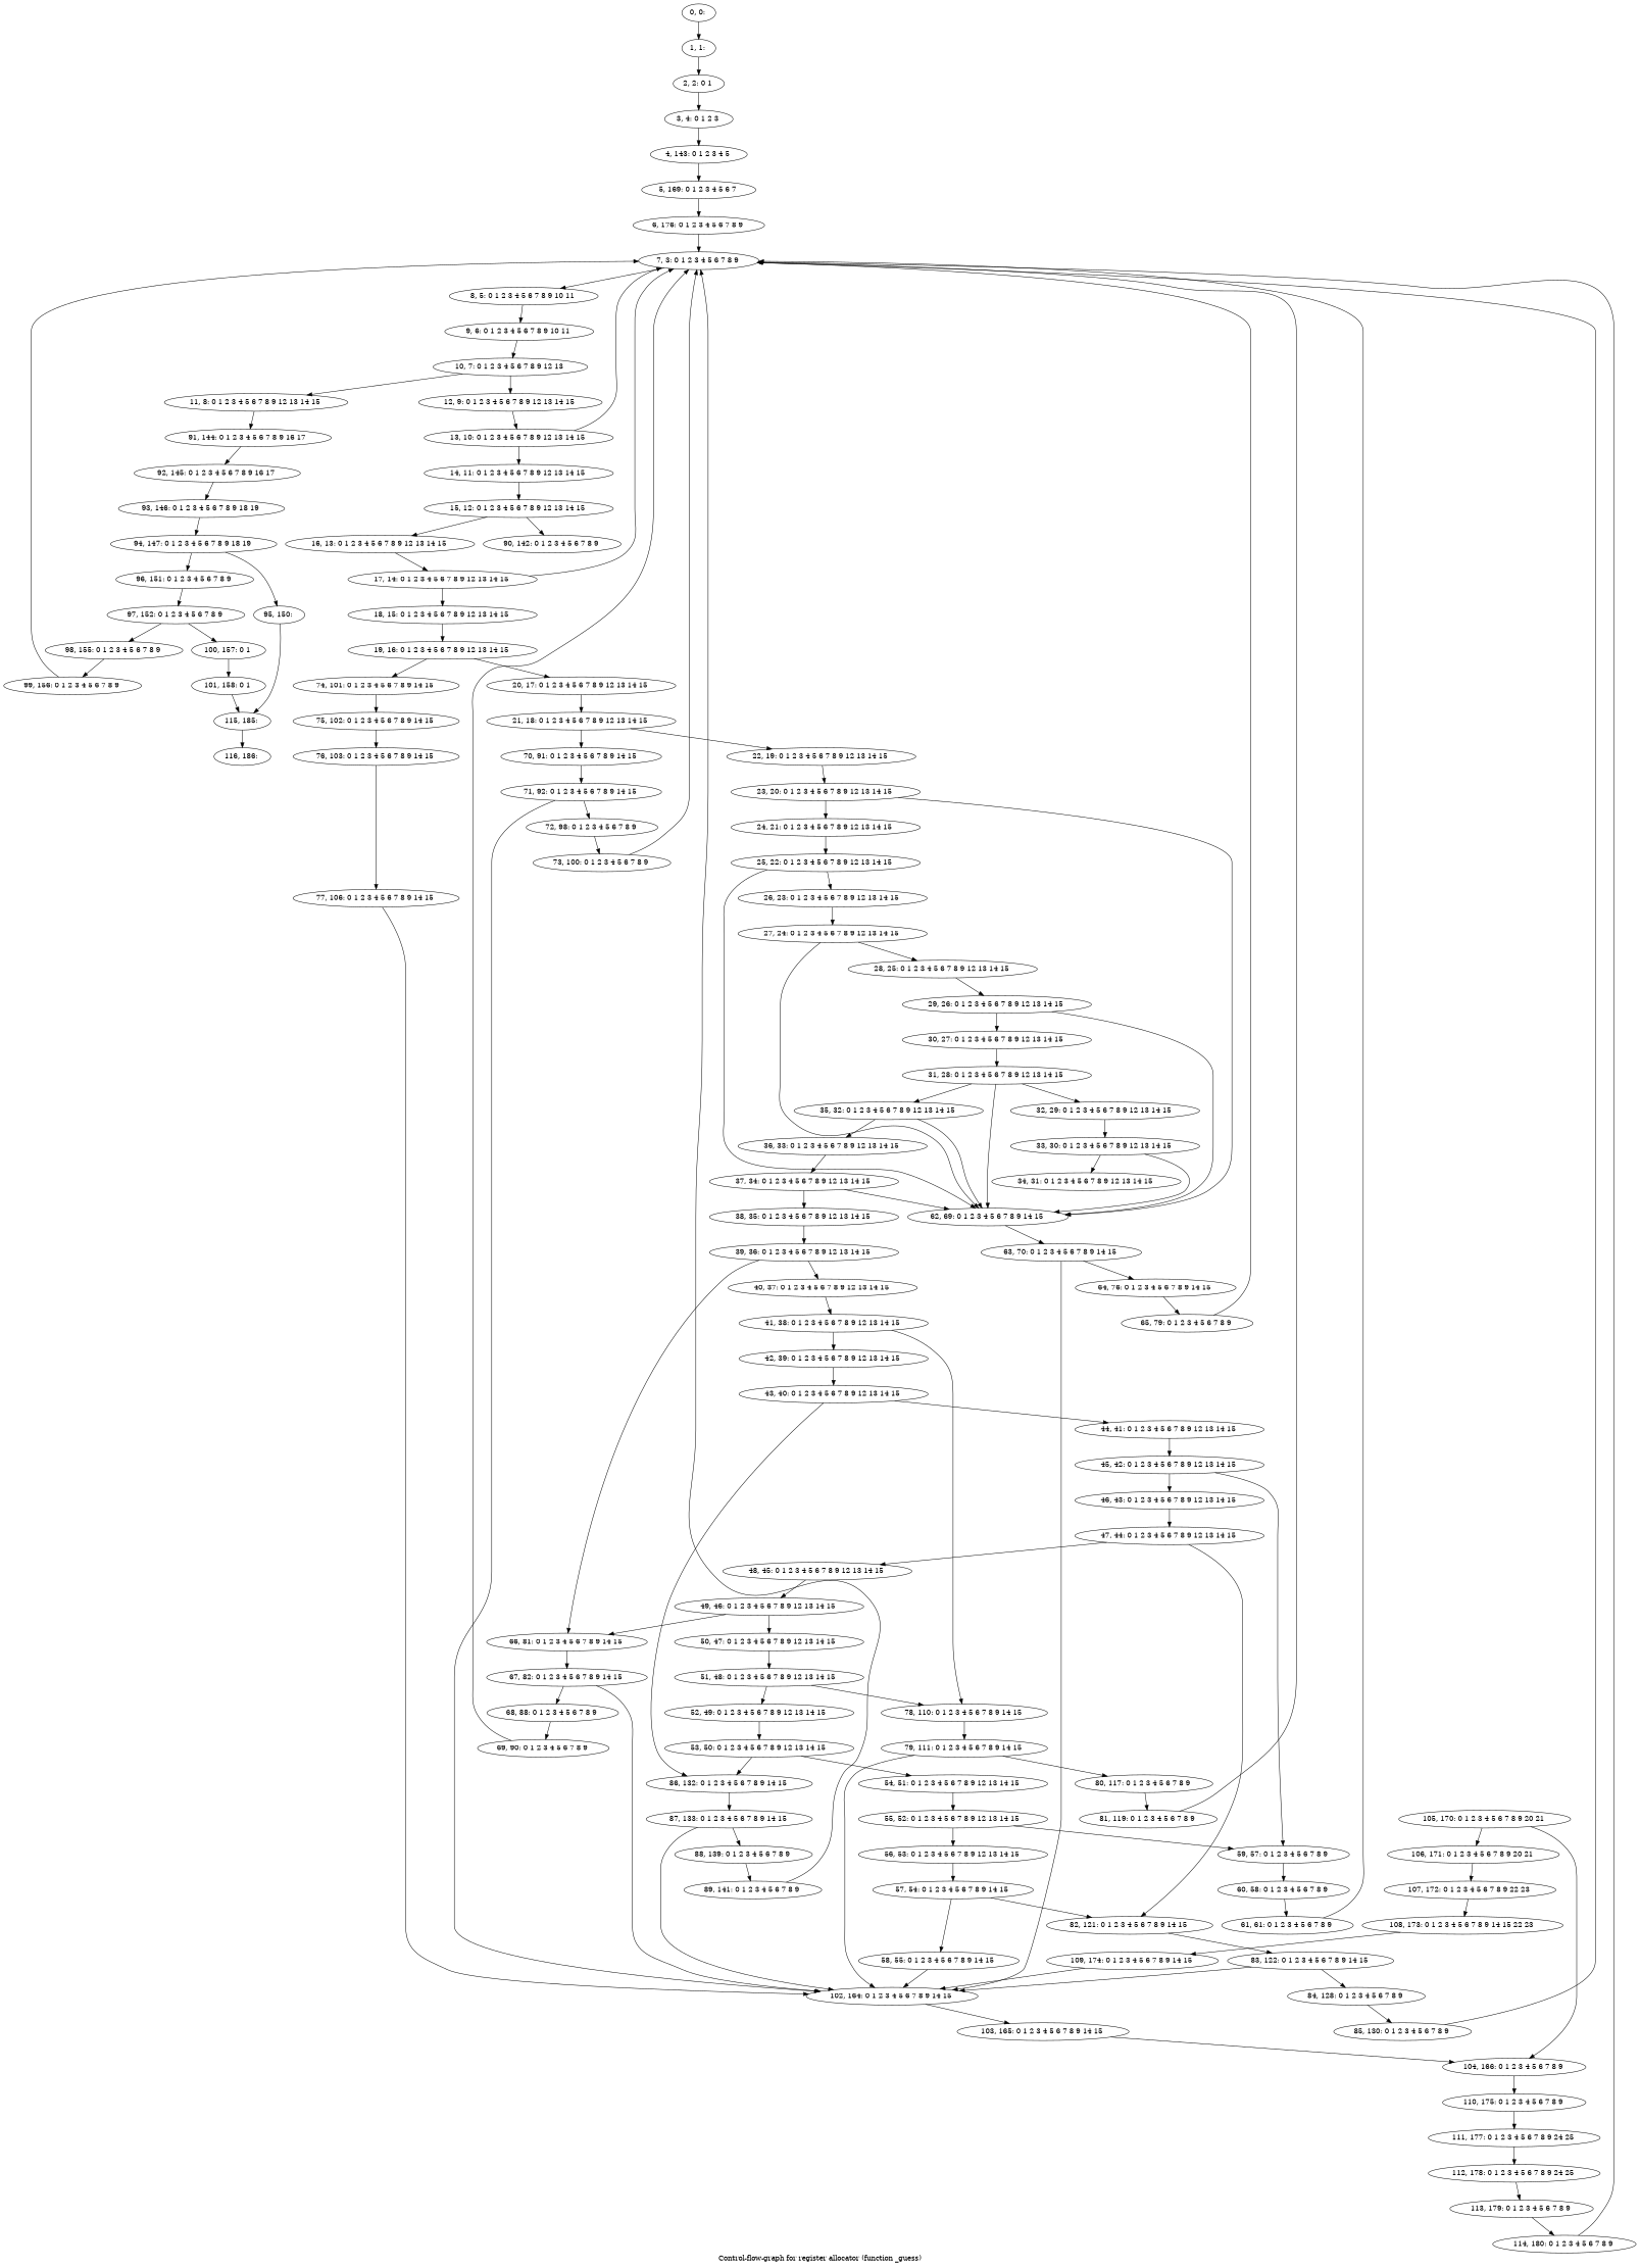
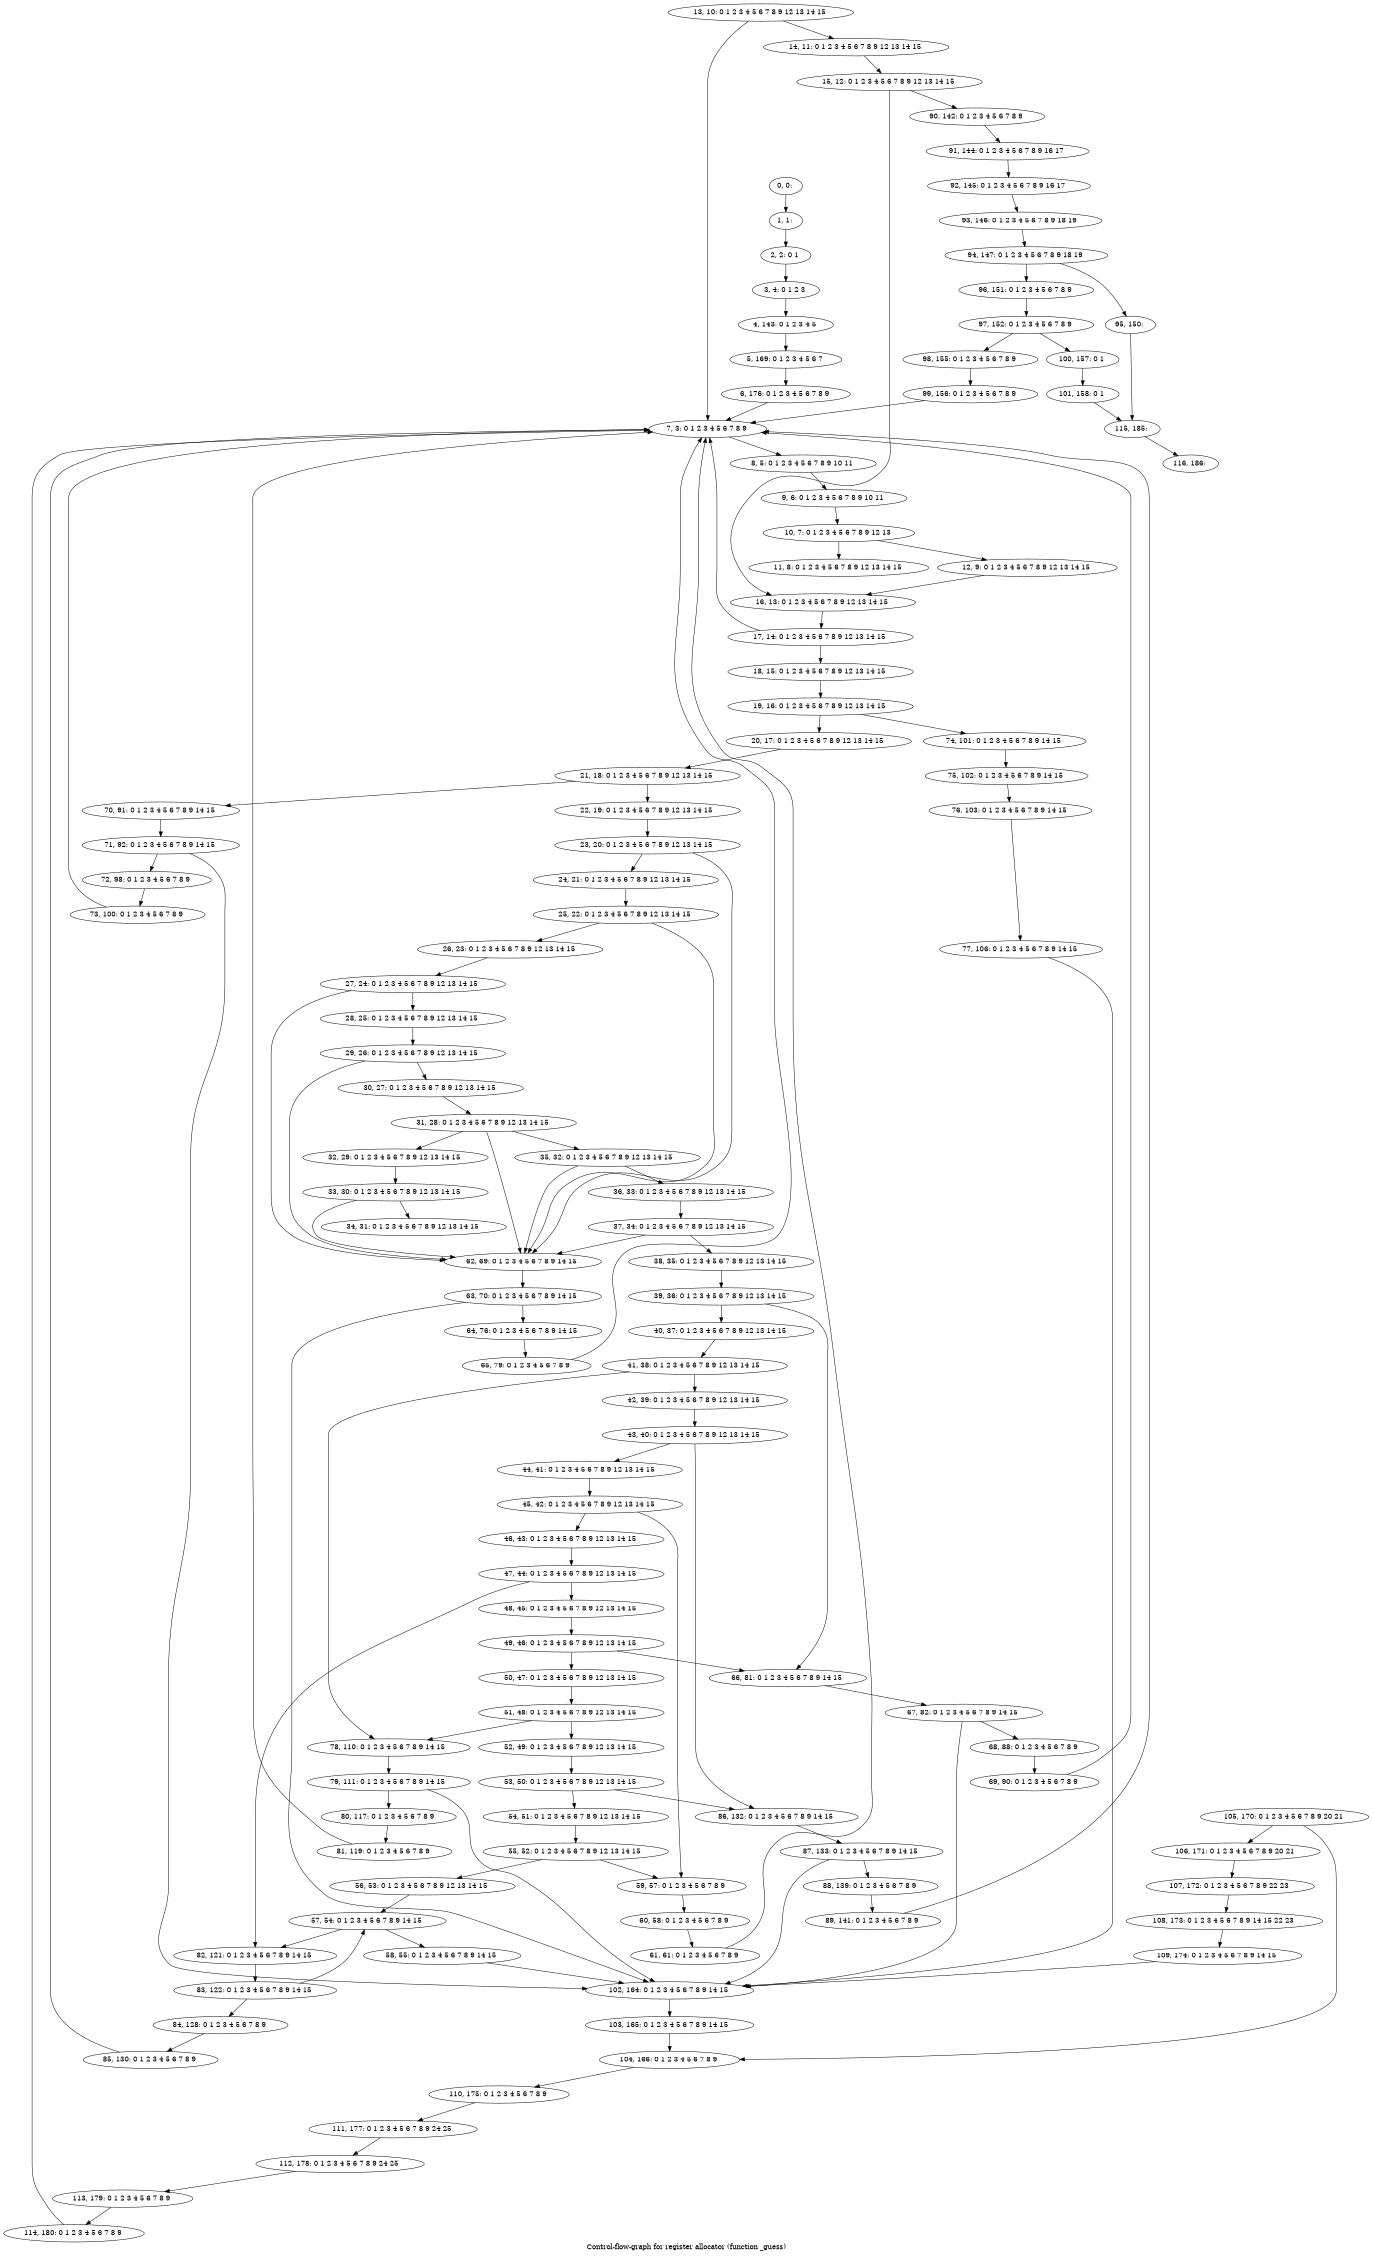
  digraph {
    label="Control-flow-graph for register allocator (function _guess)"
    n1 [label="0, 0: "]
    n2 [label="1, 1: "]
    n3 [label="2, 2: 0 1 "]
    n4 [label="3, 4: 0 1 2 3 "]
    n5 [label="4, 143: 0 1 2 3 4 5 "]
    n6 [label="5, 169: 0 1 2 3 4 5 6 7 "]
    n7 [label="6, 176: 0 1 2 3 4 5 6 7 8 9 "]
    n8 [label="7, 3: 0 1 2 3 4 5 6 7 8 9 "]
    n9 [label="8, 5: 0 1 2 3 4 5 6 7 8 9 10 11 "]
    n10 [label="9, 6: 0 1 2 3 4 5 6 7 8 9 10 11 "]
    n11 [label="10, 7: 0 1 2 3 4 5 6 7 8 9 12 13 "]
    n12 [label="11, 8: 0 1 2 3 4 5 6 7 8 9 12 13 14 15 "]
    n13 [label="12, 9: 0 1 2 3 4 5 6 7 8 9 12 13 14 15 "]
    n14 [label="13, 10: 0 1 2 3 4 5 6 7 8 9 12 13 14 15 "]
    n15 [label="14, 11: 0 1 2 3 4 5 6 7 8 9 12 13 14 15 "]
    n16 [label="15, 12: 0 1 2 3 4 5 6 7 8 9 12 13 14 15 "]
    n17 [label="16, 13: 0 1 2 3 4 5 6 7 8 9 12 13 14 15 "]
    n18 [label="90, 142: 0 1 2 3 4 5 6 7 8 9 "]
    n19 [label="17, 14: 0 1 2 3 4 5 6 7 8 9 12 13 14 15 "]
    n20 [label="91, 144: 0 1 2 3 4 5 6 7 8 9 16 17 "]
    n21 [label="18, 15: 0 1 2 3 4 5 6 7 8 9 12 13 14 15 "]
    n22 [label="19, 16: 0 1 2 3 4 5 6 7 8 9 12 13 14 15 "]
    n23 [label="20, 17: 0 1 2 3 4 5 6 7 8 9 12 13 14 15 "]
    n24 [label="74, 101: 0 1 2 3 4 5 6 7 8 9 14 15 "]
    n25 [label="21, 18: 0 1 2 3 4 5 6 7 8 9 12 13 14 15 "]
    n26 [label="75, 102: 0 1 2 3 4 5 6 7 8 9 14 15 "]
    n27 [label="22, 19: 0 1 2 3 4 5 6 7 8 9 12 13 14 15 "]
    n28 [label="70, 91: 0 1 2 3 4 5 6 7 8 9 14 15 "]
    n29 [label="23, 20: 0 1 2 3 4 5 6 7 8 9 12 13 14 15 "]
    n30 [label="71, 92: 0 1 2 3 4 5 6 7 8 9 14 15 "]
    n31 [label="24, 21: 0 1 2 3 4 5 6 7 8 9 12 13 14 15 "]
    n32 [label="62, 69: 0 1 2 3 4 5 6 7 8 9 14 15 "]
    n33 [label="25, 22: 0 1 2 3 4 5 6 7 8 9 12 13 14 15 "]
    n34 [label="63, 70: 0 1 2 3 4 5 6 7 8 9 14 15 "]
    n35 [label="26, 23: 0 1 2 3 4 5 6 7 8 9 12 13 14 15 "]
    n36 [label="27, 24: 0 1 2 3 4 5 6 7 8 9 12 13 14 15 "]
    n37 [label="28, 25: 0 1 2 3 4 5 6 7 8 9 12 13 14 15 "]
    n38 [label="29, 26: 0 1 2 3 4 5 6 7 8 9 12 13 14 15 "]
    n39 [label="30, 27: 0 1 2 3 4 5 6 7 8 9 12 13 14 15 "]
    n40 [label="31, 28: 0 1 2 3 4 5 6 7 8 9 12 13 14 15 "]
    n41 [label="32, 29: 0 1 2 3 4 5 6 7 8 9 12 13 14 15 "]
    n42 [label="35, 32: 0 1 2 3 4 5 6 7 8 9 12 13 14 15 "]
    n43 [label="33, 30: 0 1 2 3 4 5 6 7 8 9 12 13 14 15 "]
    n44 [label="34, 31: 0 1 2 3 4 5 6 7 8 9 12 13 14 15 "]
    n45 [label="36, 33: 0 1 2 3 4 5 6 7 8 9 12 13 14 15 "]
    n46 [label="37, 34: 0 1 2 3 4 5 6 7 8 9 12 13 14 15 "]
    n47 [label="38, 35: 0 1 2 3 4 5 6 7 8 9 12 13 14 15 "]
    n48 [label="39, 36: 0 1 2 3 4 5 6 7 8 9 12 13 14 15 "]
    n49 [label="40, 37: 0 1 2 3 4 5 6 7 8 9 12 13 14 15 "]
    n50 [label="66, 81: 0 1 2 3 4 5 6 7 8 9 14 15 "]
    n51 [label="41, 38: 0 1 2 3 4 5 6 7 8 9 12 13 14 15 "]
    n52 [label="67, 82: 0 1 2 3 4 5 6 7 8 9 14 15 "]
    n53 [label="42, 39: 0 1 2 3 4 5 6 7 8 9 12 13 14 15 "]
    n54 [label="78, 110: 0 1 2 3 4 5 6 7 8 9 14 15 "]
    n55 [label="43, 40: 0 1 2 3 4 5 6 7 8 9 12 13 14 15 "]
    n56 [label="79, 111: 0 1 2 3 4 5 6 7 8 9 14 15 "]
    n57 [label="44, 41: 0 1 2 3 4 5 6 7 8 9 12 13 14 15 "]
    n58 [label="86, 132: 0 1 2 3 4 5 6 7 8 9 14 15 "]
    n59 [label="45, 42: 0 1 2 3 4 5 6 7 8 9 12 13 14 15 "]
    n60 [label="87, 133: 0 1 2 3 4 5 6 7 8 9 14 15 "]
    n61 [label="46, 43: 0 1 2 3 4 5 6 7 8 9 12 13 14 15 "]
    n62 [label="59, 57: 0 1 2 3 4 5 6 7 8 9 "]
    n63 [label="47, 44: 0 1 2 3 4 5 6 7 8 9 12 13 14 15 "]
    n64 [label="60, 58: 0 1 2 3 4 5 6 7 8 9 "]
    n65 [label="48, 45: 0 1 2 3 4 5 6 7 8 9 12 13 14 15 "]
    n66 [label="82, 121: 0 1 2 3 4 5 6 7 8 9 14 15 "]
    n67 [label="49, 46: 0 1 2 3 4 5 6 7 8 9 12 13 14 15 "]
    n68 [label="83, 122: 0 1 2 3 4 5 6 7 8 9 14 15 "]
    n69 [label="50, 47: 0 1 2 3 4 5 6 7 8 9 12 13 14 15 "]
    n70 [label="51, 48: 0 1 2 3 4 5 6 7 8 9 12 13 14 15 "]
    n71 [label="52, 49: 0 1 2 3 4 5 6 7 8 9 12 13 14 15 "]
    n72 [label="53, 50: 0 1 2 3 4 5 6 7 8 9 12 13 14 15 "]
    n73 [label="54, 51: 0 1 2 3 4 5 6 7 8 9 12 13 14 15 "]
    n74 [label="55, 52: 0 1 2 3 4 5 6 7 8 9 12 13 14 15 "]
    n75 [label="56, 53: 0 1 2 3 4 5 6 7 8 9 12 13 14 15 "]
    n76 [label="57, 54: 0 1 2 3 4 5 6 7 8 9 14 15 "]
    n77 [label="58, 55: 0 1 2 3 4 5 6 7 8 9 14 15 "]
    n78 [label="102, 164: 0 1 2 3 4 5 6 7 8 9 14 15 "]
    n79 [label="103, 165: 0 1 2 3 4 5 6 7 8 9 14 15 "]
    n80 [label="61, 61: 0 1 2 3 4 5 6 7 8 9 "]
    n81 [label="64, 76: 0 1 2 3 4 5 6 7 8 9 14 15 "]
    n82 [label="65, 79: 0 1 2 3 4 5 6 7 8 9 "]
    n83 [label="68, 88: 0 1 2 3 4 5 6 7 8 9 "]
    n84 [label="69, 90: 0 1 2 3 4 5 6 7 8 9 "]
    n85 [label="72, 98: 0 1 2 3 4 5 6 7 8 9 "]
    n86 [label="73, 100: 0 1 2 3 4 5 6 7 8 9 "]
    n87 [label="76, 103: 0 1 2 3 4 5 6 7 8 9 14 15 "]
    n88 [label="77, 106: 0 1 2 3 4 5 6 7 8 9 14 15 "]
    n89 [label="80, 117: 0 1 2 3 4 5 6 7 8 9 "]
    n90 [label="81, 119: 0 1 2 3 4 5 6 7 8 9 "]
    n91 [label="84, 128: 0 1 2 3 4 5 6 7 8 9 "]
    n92 [label="85, 130: 0 1 2 3 4 5 6 7 8 9 "]
    n93 [label="88, 139: 0 1 2 3 4 5 6 7 8 9 "]
    n94 [label="89, 141: 0 1 2 3 4 5 6 7 8 9 "]
    n95 [label="92, 145: 0 1 2 3 4 5 6 7 8 9 16 17 "]
    n96 [label="93, 146: 0 1 2 3 4 5 6 7 8 9 18 19 "]
    n97 [label="94, 147: 0 1 2 3 4 5 6 7 8 9 18 19 "]
    n98 [label="95, 150: "]
    n99 [label="96, 151: 0 1 2 3 4 5 6 7 8 9 "]
    n100 [label="115, 185: "]
    n101 [label="97, 152: 0 1 2 3 4 5 6 7 8 9 "]
    n102 [label="116, 186: "]
    n103 [label="98, 155: 0 1 2 3 4 5 6 7 8 9 "]
    n104 [label="100, 157: 0 1 "]
    n105 [label="99, 156: 0 1 2 3 4 5 6 7 8 9 "]
    n106 [label="101, 158: 0 1 "]
    n107 [label="104, 166: 0 1 2 3 4 5 6 7 8 9 "]
    n108 [label="110, 175: 0 1 2 3 4 5 6 7 8 9 "]
    n109 [label="105, 170: 0 1 2 3 4 5 6 7 8 9 20 21 "]
    n110 [label="106, 171: 0 1 2 3 4 5 6 7 8 9 20 21 "]
    n111 [label="111, 177: 0 1 2 3 4 5 6 7 8 9 24 25 "]
    n112 [label="107, 172: 0 1 2 3 4 5 6 7 8 9 22 23 "]
    n113 [label="108, 173: 0 1 2 3 4 5 6 7 8 9 14 15 22 23 "]
    n114 [label="109, 174: 0 1 2 3 4 5 6 7 8 9 14 15 "]
    n115 [label="112, 178: 0 1 2 3 4 5 6 7 8 9 24 25 "]
    n116 [label="113, 179: 0 1 2 3 4 5 6 7 8 9 "]
    n117 [label="114, 180: 0 1 2 3 4 5 6 7 8 9 "]
    n1 -> n2
    n2 -> n3
    n3 -> n4
    n4 -> n5
    n5 -> n6
    n6 -> n7
    n7 -> n8
    n8 -> n9
    n9 -> n10
    n10 -> n11
    n11 -> n12
    n11 -> n13
-   n13 -> n14
+   n13 -> n17
    n14 -> n8
    n14 -> n15
    n15 -> n16
    n16 -> n17
    n16 -> n18
    n17 -> n19
-   n12 -> n20
+   n18 -> n20
    n19 -> n8
    n19 -> n21
    n20 -> n95
    n21 -> n22
    n22 -> n23
    n22 -> n24
    n23 -> n25
    n24 -> n26
    n25 -> n27
    n25 -> n28
    n26 -> n87
    n27 -> n29
    n28 -> n30
    n29 -> n31
    n29 -> n32
    n30 -> n78
    n30 -> n85
    n31 -> n33
    n32 -> n34
    n33 -> n32
    n33 -> n35
    n34 -> n78
    n34 -> n81
    n35 -> n36
    n36 -> n32
    n36 -> n37
    n37 -> n38
    n38 -> n32
    n38 -> n39
    n39 -> n40
    n40 -> n32
    n40 -> n41
    n40 -> n42
    n41 -> n43
    n42 -> n32
    n42 -> n45
    n43 -> n32
    n43 -> n44
    n45 -> n46
    n46 -> n32
    n46 -> n47
    n47 -> n48
    n48 -> n49
    n48 -> n50
    n49 -> n51
    n50 -> n52
    n51 -> n53
    n51 -> n54
    n52 -> n78
    n52 -> n83
    n53 -> n55
    n54 -> n56
    n55 -> n57
    n55 -> n58
    n56 -> n78
    n56 -> n89
    n57 -> n59
    n58 -> n60
    n59 -> n61
    n59 -> n62
    n60 -> n78
    n60 -> n93
    n61 -> n63
    n62 -> n64
    n63 -> n65
    n63 -> n66
    n64 -> n80
    n65 -> n67
    n66 -> n68
    n67 -> n50
    n67 -> n69
-   n68 -> n78
+   n68 -> n76
    n68 -> n91
    n69 -> n70
    n70 -> n54
    n70 -> n71
    n71 -> n72
    n72 -> n58
    n72 -> n73
    n73 -> n74
    n74 -> n62
    n74 -> n75
    n75 -> n76
    n76 -> n66
    n76 -> n77
    n77 -> n78
    n78 -> n79
    n79 -> n107
    n80 -> n8
    n81 -> n82
    n82 -> n8
    n83 -> n84
    n84 -> n8
    n85 -> n86
    n86 -> n8
    n87 -> n88
    n88 -> n78
    n89 -> n90
    n90 -> n8
    n91 -> n92
    n92 -> n8
    n93 -> n94
    n94 -> n8
    n95 -> n96
    n96 -> n97
    n97 -> n98
    n97 -> n99
    n98 -> n100
    n99 -> n101
    n100 -> n102
    n101 -> n103
    n101 -> n104
    n103 -> n105
    n104 -> n106
    n105 -> n8
    n106 -> n100
    n107 -> n108
    n108 -> n111
    n109 -> n107
    n109 -> n110
    n110 -> n112
    n111 -> n115
    n112 -> n113
    n113 -> n114
    n114 -> n78
    n115 -> n116
    n116 -> n117
    n117 -> n8
  }
